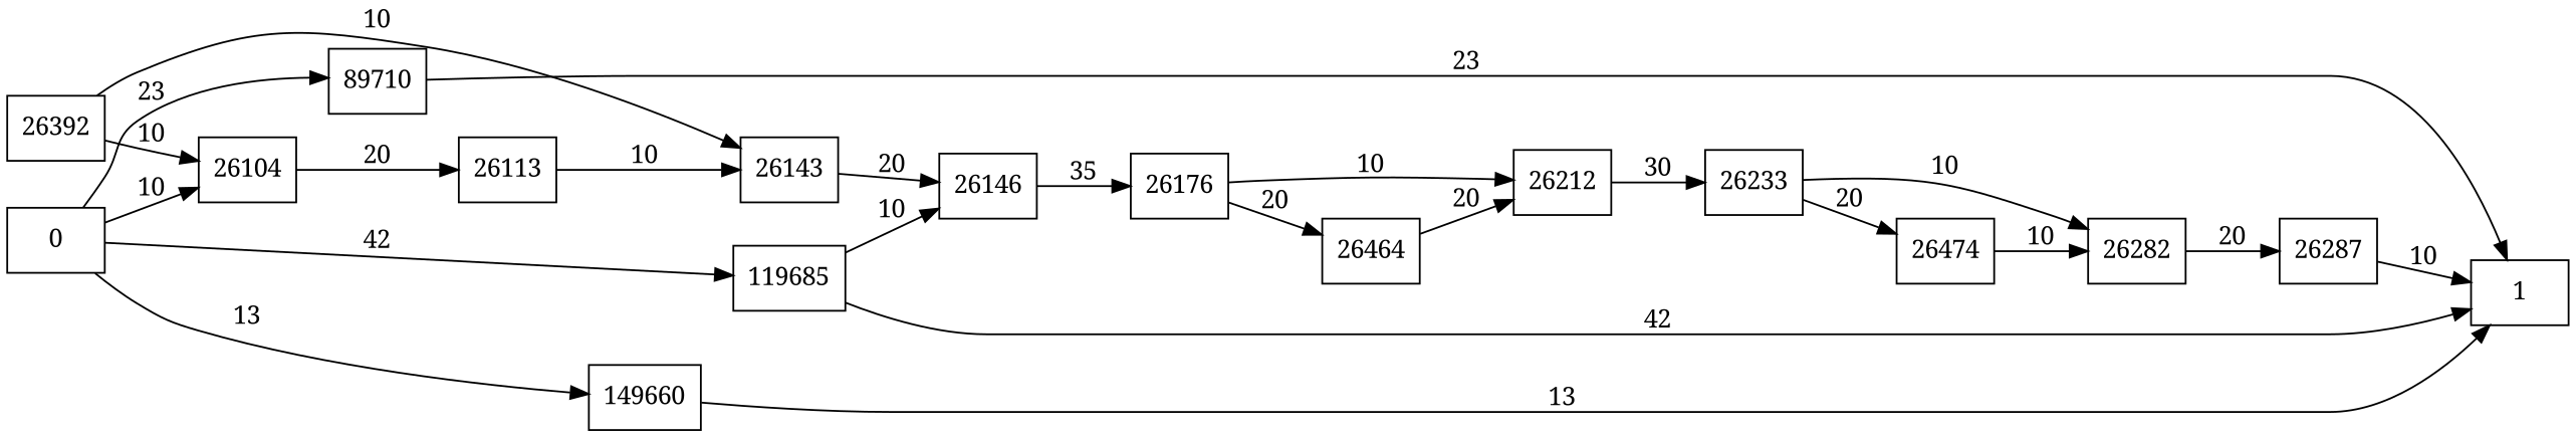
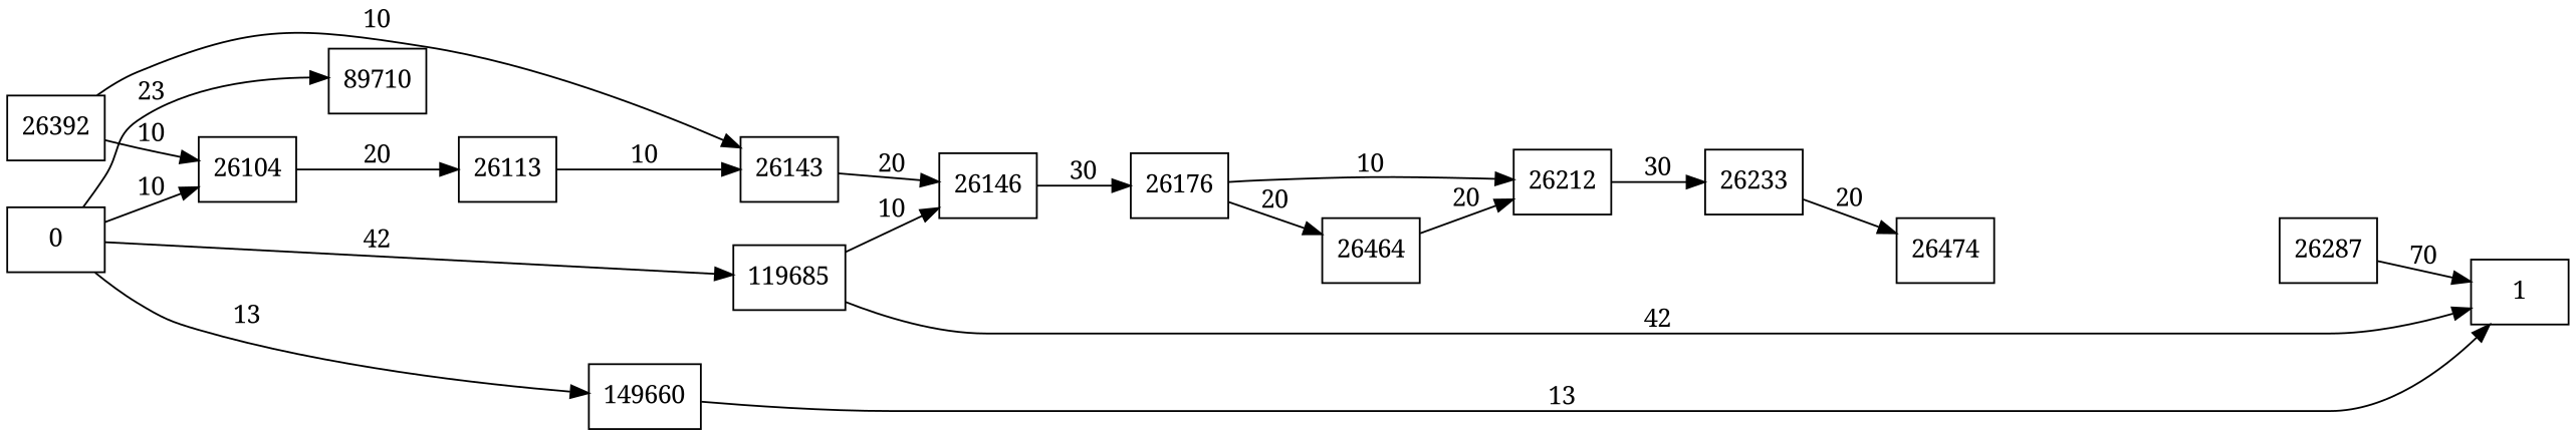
  digraph {
    fontname="Noto Serif"
    rankdir=LR
    node [fontname="Noto Serif" shape=rectangle]
    edge [fontname="Noto Serif"]
    26104
    26113
    26143
    26146
    26176
    26212
    26464
    26233
-   26282
    26474
    26287
    1
    26392
    89710
    119685
    149660
    0
    26104 -> 26113 [label=20]
    26113 -> 26143 [label=10]
    26143 -> 26146 [label=20]
-   26146 -> 26176 [label=35]
+   26146 -> 26176 [label=30]
    26176 -> 26212 [label=10]
    26176 -> 26464 [label=20]
    26212 -> 26233 [label=30]
    26464 -> 26212 [label=20]
-   26233 -> 26282 [label=10]
    26233 -> 26474 [label=20]
-   26282 -> 26287 [label=20]
-   26474 -> 26282 [label=10]
-   26287 -> 1 [label=10]
+   26287 -> 1 [label=70]
    26392 -> 26104 [label=10]
    26392 -> 26143 [label=10]
-   89710 -> 1 [label=23]
    119685 -> 26146 [label=10]
    119685 -> 1 [label=42]
    149660 -> 1 [label=13]
    0 -> 26104 [label=10]
    0 -> 89710 [label=23]
    0 -> 119685 [label=42]
    0 -> 149660 [label=13]
  }
